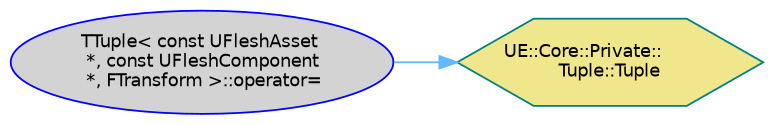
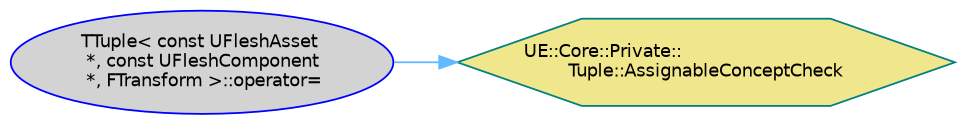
  digraph {
    rankdir=RL
    node [fontname=Helvetica fontsize=10 style=filled]
-   n1 [color=teal fillcolor=khaki fontcolor=black height=0.2 label="UE::Core::Private::\lTuple::Tuple" shape=hexagon width=0.4]
+   n1 [color=teal fillcolor=khaki fontcolor=black height=0.2 label="UE::Core::Private::\lTuple::AssignableConceptCheck" shape=hexagon width=0.4]
    n2 [color=blue fillcolor=lightgrey height=0.2 label="TTuple\< const UFleshAsset\l *, const UFleshComponent\l *, FTransform \>::operator=" shape=ellipse width=0.4]
    n1 -> n2 [color=steelblue1 dir=back fontname=Helvetica fontsize=10 labelfontname=Helvetica labelfontsize=10 style=solid]
  }
